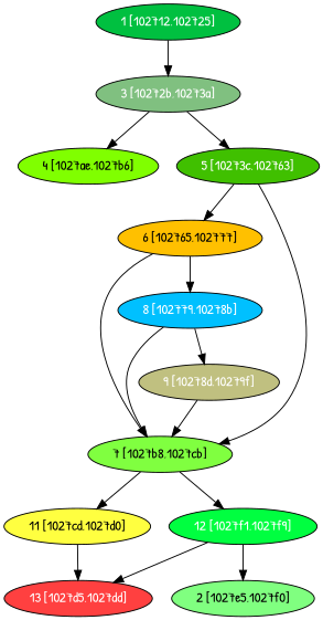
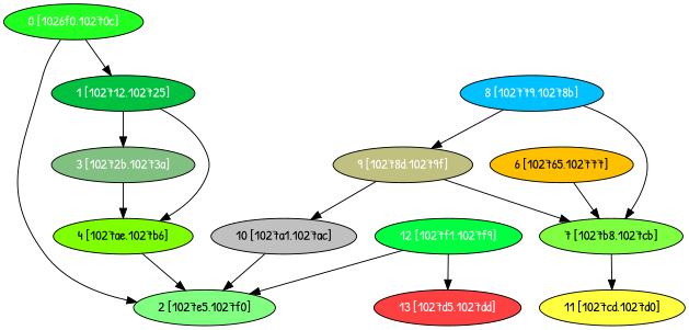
  digraph {
    fontname="Patrick Hand"
    node [fontcolor="#ffffff" fontname="Patrick Hand" shape=oval style=filled]
    edge [fontname="Patrick Hand"]
+   n1 [fillcolor="#20FF20" label="0 [1026f0,10270c]"]
    n2 [fillcolor="#00C040" label="1 [102712,102725]"]
    n3 [fillcolor="#80FF80" fontcolor="#000000" label="2 [1027e5,1027f0]"]
    n4 [fillcolor="#80C080" label="3 [10272b,10273a]"]
    n5 [fillcolor="#80FF00" fontcolor="#000000" label="4 [1027ae,1027b6]"]
-   n6 [fillcolor="#40C000" label="5 [10273c,102763]"]
    n7 [fillcolor="#FFC000" fontcolor="#000000" label="6 [102765,102777]"]
    n8 [fillcolor="#80FF40" fontcolor="#000000" label="7 [1027b8,1027cb]"]
    n9 [fillcolor="#00C0FF" label="8 [102779,10278b]"]
    n10 [fillcolor="#FFFF40" fontcolor="#000000" label="11 [1027cd,1027d0]"]
    n11 [fillcolor="#00FF40" label="12 [1027f1,1027f9]"]
    n12 [fillcolor="#C0C080" label="9 [10278d,10279f]"]
    n13 [fillcolor="#FF4040" label="13 [1027d5,1027dd]"]
+   n14 [fillcolor="#C0C0C0" fontcolor="#000000" label="10 [1027a1,1027ac]"]
+   n1 -> n2
+   n1 -> n3
    n2 -> n4
+   n2 -> n5
    n4 -> n5
-   n4 -> n6
-   n6 -> n7
-   n6 -> n8
+   n5 -> n3
    n7 -> n8
-   n7 -> n9
    n8 -> n10
-   n8 -> n11
    n9 -> n8
    n9 -> n12
-   n10 -> n13
    n11 -> n3
    n11 -> n13
    n12 -> n8
+   n12 -> n14
+   n14 -> n3
  }
